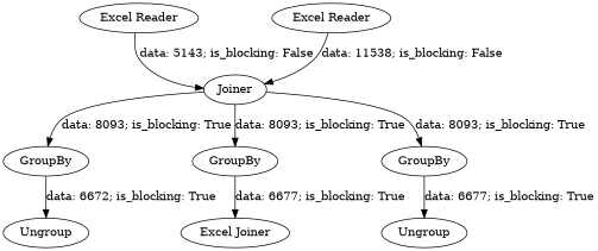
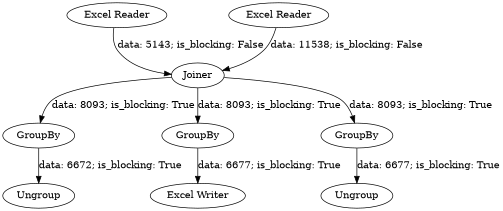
  digraph {
    rankdir=TB
    n1 [label=GroupBy]
    n2 [label=Ungroup]
    n3 [label="Excel Reader"]
    n4 [label=Joiner]
    n5 [label=GroupBy]
    n6 [label=GroupBy]
    n7 [label=Ungroup]
    n8 [label="Excel Reader"]
-   n9 [label="Excel Joiner"]
+   n9 [label="Excel Writer"]
    n1 -> n2 [label="data: 6672; is_blocking: True"]
    n3 -> n4 [label="data: 5143; is_blocking: False"]
    n4 -> n1 [label="data: 8093; is_blocking: True"]
    n4 -> n5 [label="data: 8093; is_blocking: True"]
    n4 -> n6 [label="data: 8093; is_blocking: True"]
    n5 -> n9 [label="data: 6677; is_blocking: True"]
    n6 -> n7 [label="data: 6677; is_blocking: True"]
    n8 -> n4 [label="data: 11538; is_blocking: False"]
  }
